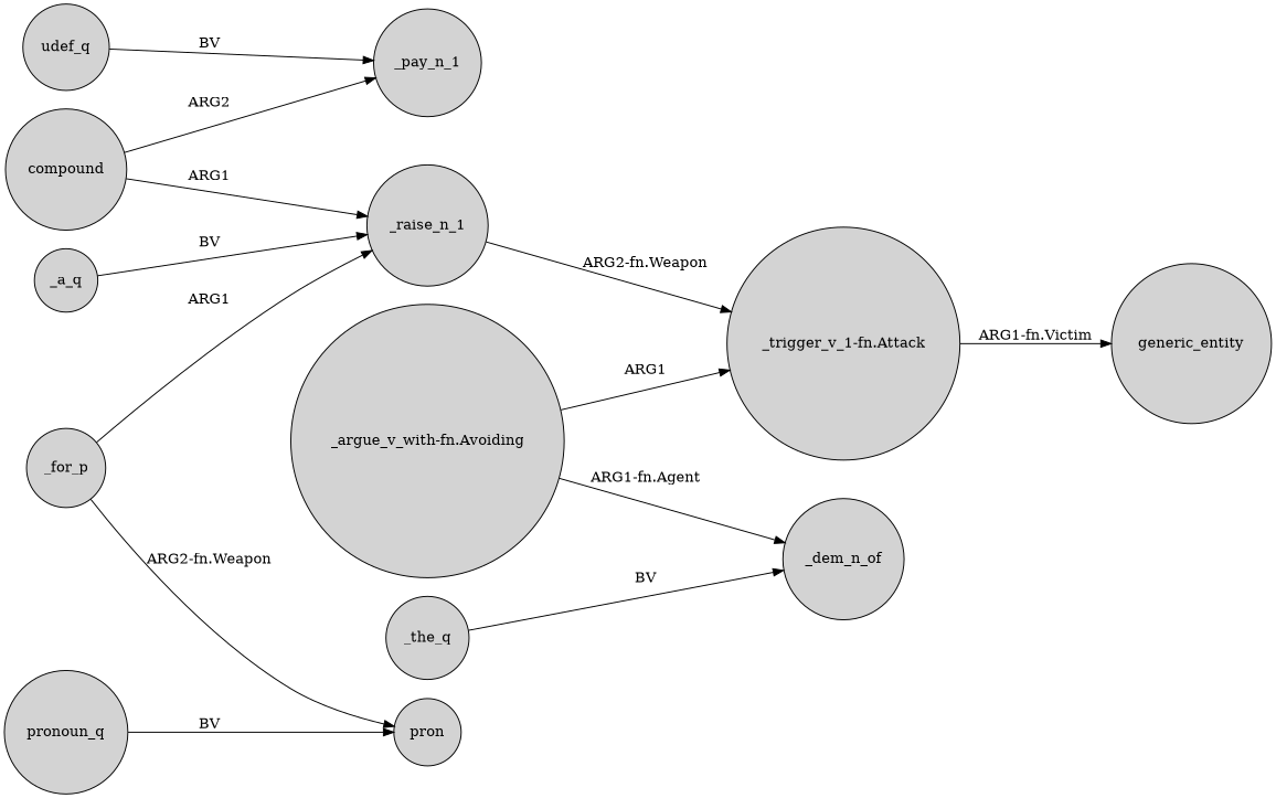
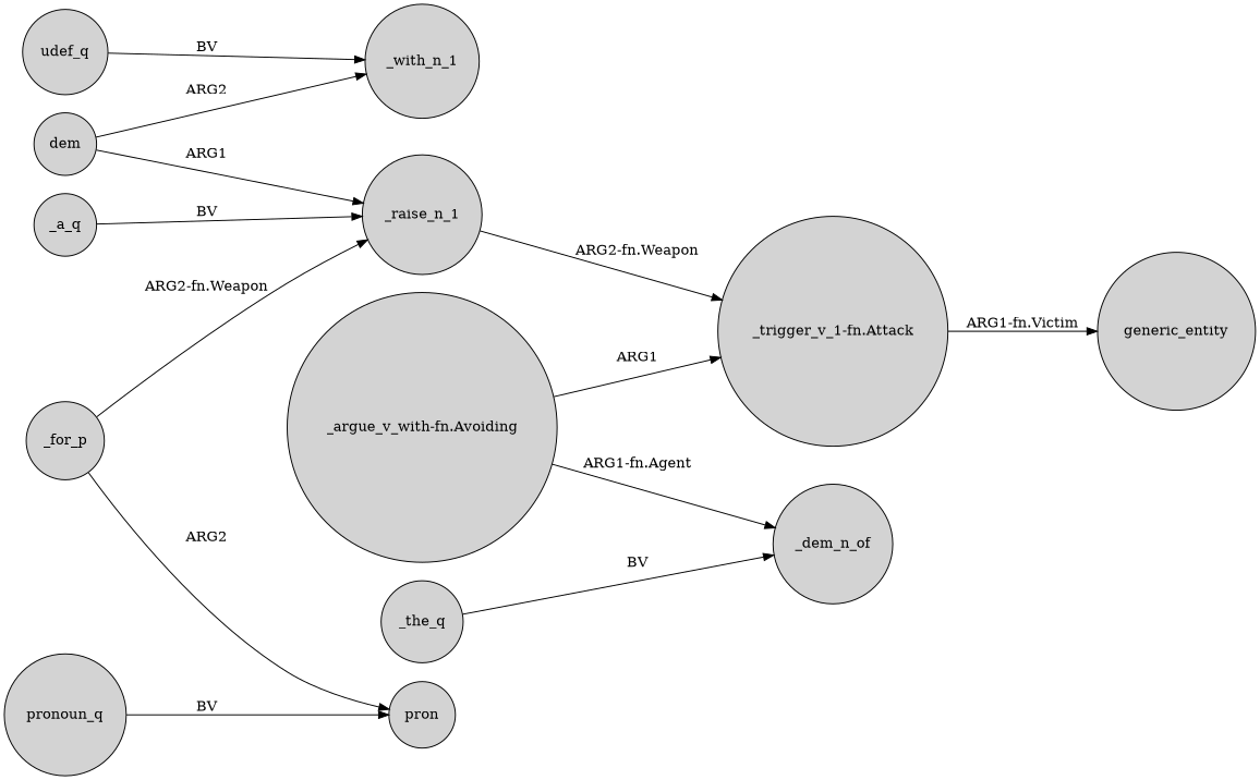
  digraph {
    rankdir=LR
    node [shape=circle style=filled]
    udef_q
-   _pay_n_1
+   _pay_n_1 [label=_with_n_1]
    _for_p
    pron
    _raise_n_1
    "_trigger_v_1-fn.Attack"
-   compound
+   compound [label=dem]
    _a_q
    n9 [label=_dem_n_of]
    "_argue_v_with-fn.Avoiding"
    generic_entity
    pronoun_q
    _the_q
    udef_q -> _pay_n_1 [label=BV]
-   _for_p -> pron [label="ARG2-fn.Weapon"]
-   _for_p -> _raise_n_1 [label=ARG1]
+   _for_p -> pron [label=ARG2]
+   _for_p -> _raise_n_1 [label="ARG2-fn.Weapon"]
    _raise_n_1 -> "_trigger_v_1-fn.Attack" [label="ARG2-fn.Weapon"]
    "_trigger_v_1-fn.Attack" -> generic_entity [label="ARG1-fn.Victim"]
    compound -> _pay_n_1 [label=ARG2]
    compound -> _raise_n_1 [label=ARG1]
    _a_q -> _raise_n_1 [label=BV]
    "_argue_v_with-fn.Avoiding" -> "_trigger_v_1-fn.Attack" [label=ARG1]
    "_argue_v_with-fn.Avoiding" -> n9 [label="ARG1-fn.Agent"]
    pronoun_q -> pron [label=BV]
    _the_q -> n9 [label=BV]
  }
